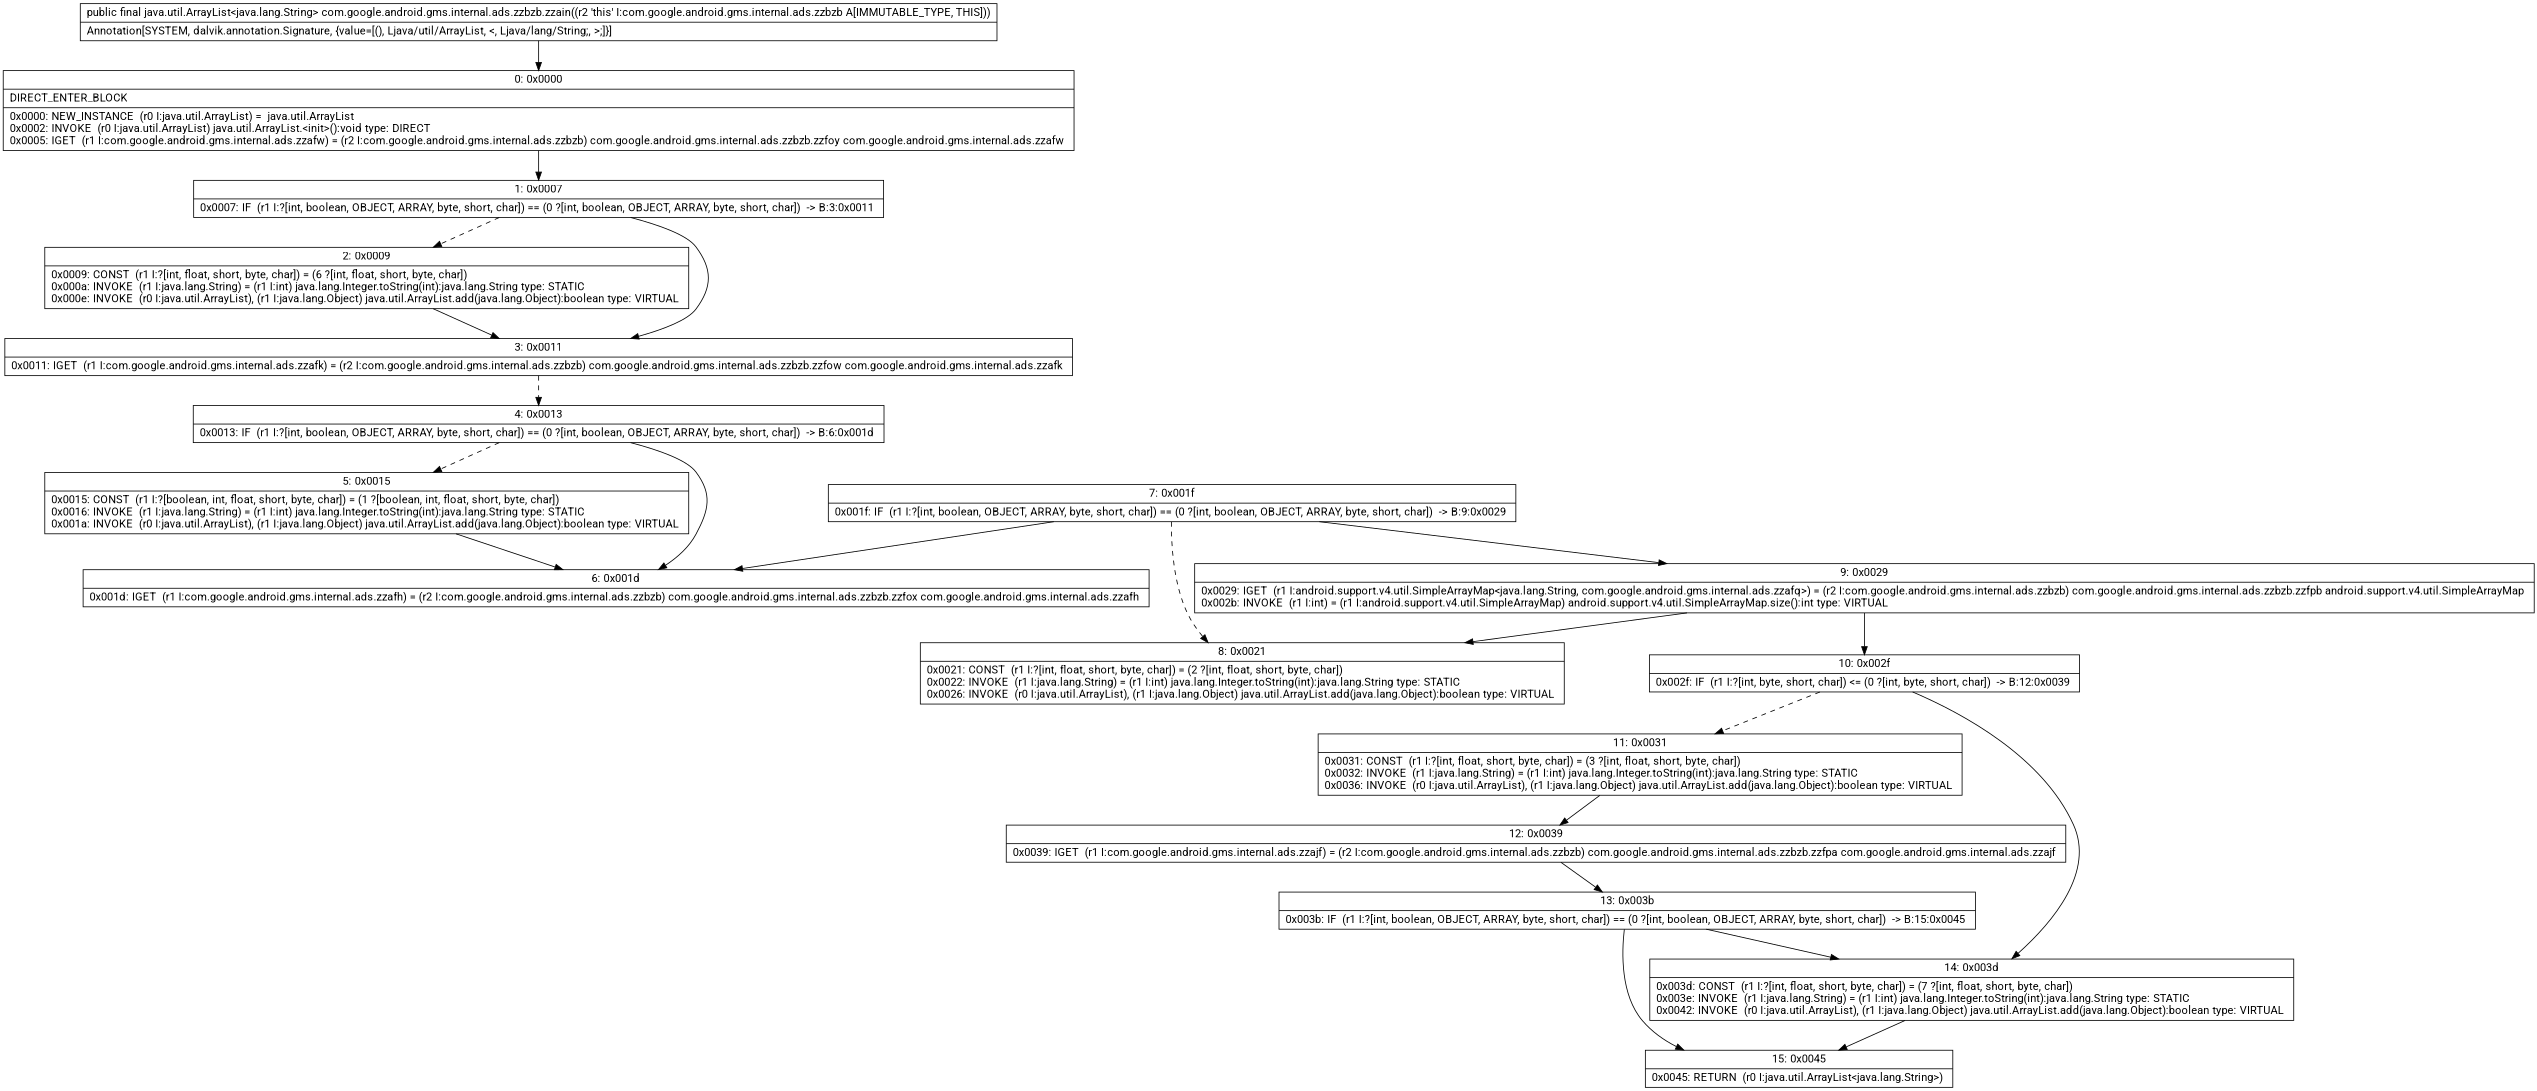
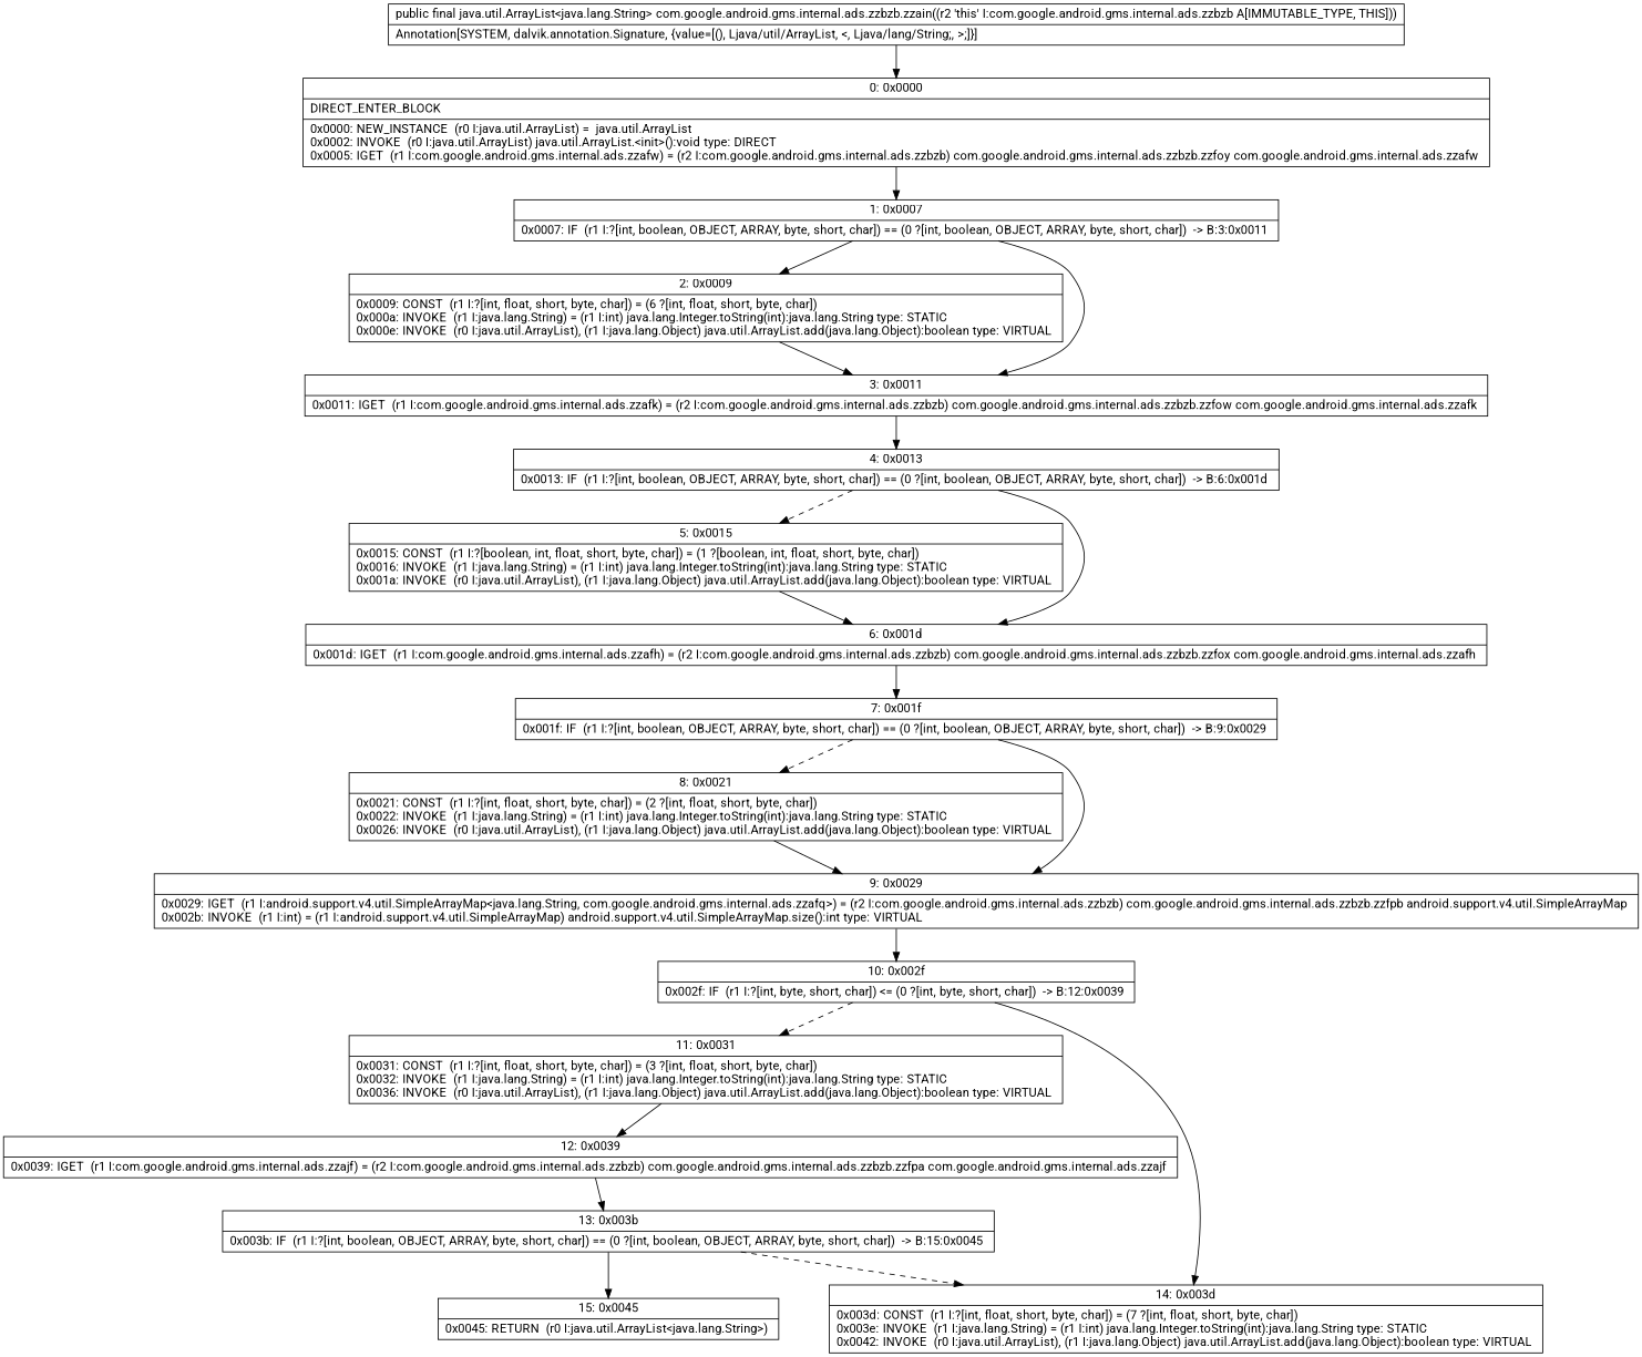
  digraph {
    fontname=Roboto
    node [fontname=Roboto shape=record]
    edge [fontname=Roboto]
    n1 [label="{0\:\ 0x0000|DIRECT_ENTER_BLOCK\l|0x0000: NEW_INSTANCE  (r0 I:java.util.ArrayList) =  java.util.ArrayList \l0x0002: INVOKE  (r0 I:java.util.ArrayList) java.util.ArrayList.\<init\>():void type: DIRECT \l0x0005: IGET  (r1 I:com.google.android.gms.internal.ads.zzafw) = (r2 I:com.google.android.gms.internal.ads.zzbzb) com.google.android.gms.internal.ads.zzbzb.zzfoy com.google.android.gms.internal.ads.zzafw \l}"]
    n2 [label="{1\:\ 0x0007|0x0007: IF  (r1 I:?[int, boolean, OBJECT, ARRAY, byte, short, char]) == (0 ?[int, boolean, OBJECT, ARRAY, byte, short, char])  \-\> B:3:0x0011 \l}"]
    n3 [label="{2\:\ 0x0009|0x0009: CONST  (r1 I:?[int, float, short, byte, char]) = (6 ?[int, float, short, byte, char]) \l0x000a: INVOKE  (r1 I:java.lang.String) = (r1 I:int) java.lang.Integer.toString(int):java.lang.String type: STATIC \l0x000e: INVOKE  (r0 I:java.util.ArrayList), (r1 I:java.lang.Object) java.util.ArrayList.add(java.lang.Object):boolean type: VIRTUAL \l}"]
    n4 [label="{3\:\ 0x0011|0x0011: IGET  (r1 I:com.google.android.gms.internal.ads.zzafk) = (r2 I:com.google.android.gms.internal.ads.zzbzb) com.google.android.gms.internal.ads.zzbzb.zzfow com.google.android.gms.internal.ads.zzafk \l}"]
    n5 [label="{4\:\ 0x0013|0x0013: IF  (r1 I:?[int, boolean, OBJECT, ARRAY, byte, short, char]) == (0 ?[int, boolean, OBJECT, ARRAY, byte, short, char])  \-\> B:6:0x001d \l}"]
    n6 [label="{5\:\ 0x0015|0x0015: CONST  (r1 I:?[boolean, int, float, short, byte, char]) = (1 ?[boolean, int, float, short, byte, char]) \l0x0016: INVOKE  (r1 I:java.lang.String) = (r1 I:int) java.lang.Integer.toString(int):java.lang.String type: STATIC \l0x001a: INVOKE  (r0 I:java.util.ArrayList), (r1 I:java.lang.Object) java.util.ArrayList.add(java.lang.Object):boolean type: VIRTUAL \l}"]
    n7 [label="{6\:\ 0x001d|0x001d: IGET  (r1 I:com.google.android.gms.internal.ads.zzafh) = (r2 I:com.google.android.gms.internal.ads.zzbzb) com.google.android.gms.internal.ads.zzbzb.zzfox com.google.android.gms.internal.ads.zzafh \l}"]
    n8 [label="{7\:\ 0x001f|0x001f: IF  (r1 I:?[int, boolean, OBJECT, ARRAY, byte, short, char]) == (0 ?[int, boolean, OBJECT, ARRAY, byte, short, char])  \-\> B:9:0x0029 \l}"]
    n9 [label="{8\:\ 0x0021|0x0021: CONST  (r1 I:?[int, float, short, byte, char]) = (2 ?[int, float, short, byte, char]) \l0x0022: INVOKE  (r1 I:java.lang.String) = (r1 I:int) java.lang.Integer.toString(int):java.lang.String type: STATIC \l0x0026: INVOKE  (r0 I:java.util.ArrayList), (r1 I:java.lang.Object) java.util.ArrayList.add(java.lang.Object):boolean type: VIRTUAL \l}"]
    n10 [label="{9\:\ 0x0029|0x0029: IGET  (r1 I:android.support.v4.util.SimpleArrayMap\<java.lang.String, com.google.android.gms.internal.ads.zzafq\>) = (r2 I:com.google.android.gms.internal.ads.zzbzb) com.google.android.gms.internal.ads.zzbzb.zzfpb android.support.v4.util.SimpleArrayMap \l0x002b: INVOKE  (r1 I:int) = (r1 I:android.support.v4.util.SimpleArrayMap) android.support.v4.util.SimpleArrayMap.size():int type: VIRTUAL \l}"]
    n11 [label="{10\:\ 0x002f|0x002f: IF  (r1 I:?[int, byte, short, char]) \<= (0 ?[int, byte, short, char])  \-\> B:12:0x0039 \l}"]
    n12 [label="{11\:\ 0x0031|0x0031: CONST  (r1 I:?[int, float, short, byte, char]) = (3 ?[int, float, short, byte, char]) \l0x0032: INVOKE  (r1 I:java.lang.String) = (r1 I:int) java.lang.Integer.toString(int):java.lang.String type: STATIC \l0x0036: INVOKE  (r0 I:java.util.ArrayList), (r1 I:java.lang.Object) java.util.ArrayList.add(java.lang.Object):boolean type: VIRTUAL \l}"]
    n13 [label="{14\:\ 0x003d|0x003d: CONST  (r1 I:?[int, float, short, byte, char]) = (7 ?[int, float, short, byte, char]) \l0x003e: INVOKE  (r1 I:java.lang.String) = (r1 I:int) java.lang.Integer.toString(int):java.lang.String type: STATIC \l0x0042: INVOKE  (r0 I:java.util.ArrayList), (r1 I:java.lang.Object) java.util.ArrayList.add(java.lang.Object):boolean type: VIRTUAL \l}"]
    n14 [label="{12\:\ 0x0039|0x0039: IGET  (r1 I:com.google.android.gms.internal.ads.zzajf) = (r2 I:com.google.android.gms.internal.ads.zzbzb) com.google.android.gms.internal.ads.zzbzb.zzfpa com.google.android.gms.internal.ads.zzajf \l}"]
    n15 [label="{13\:\ 0x003b|0x003b: IF  (r1 I:?[int, boolean, OBJECT, ARRAY, byte, short, char]) == (0 ?[int, boolean, OBJECT, ARRAY, byte, short, char])  \-\> B:15:0x0045 \l}"]
    n16 [label="{15\:\ 0x0045|0x0045: RETURN  (r0 I:java.util.ArrayList\<java.lang.String\>) \l}"]
    n17 [label="{public final java.util.ArrayList\<java.lang.String\> com.google.android.gms.internal.ads.zzbzb.zzain((r2 'this' I:com.google.android.gms.internal.ads.zzbzb A[IMMUTABLE_TYPE, THIS]))  | Annotation[SYSTEM, dalvik.annotation.Signature, \{value=[(), Ljava\/util\/ArrayList, \<, Ljava\/lang\/String;, \>;]\}]\l}"]
    n1 -> n2
-   n2 -> n3 [style=dashed]
+   n2 -> n3 [style=solid]
    n2 -> n4
    n3 -> n4
-   n4 -> n5 [style=dashed]
+   n4 -> n5
    n5 -> n6 [style=dashed]
    n5 -> n7
    n6 -> n7
-   n8 -> n7
+   n7 -> n8
    n8 -> n9 [style=dashed]
    n8 -> n10
-   n10 -> n9
+   n9 -> n10
    n10 -> n11
    n11 -> n12 [style=dashed]
    n11 -> n13
    n12 -> n14
-   n13 -> n16
    n14 -> n15
-   n15 -> n13 [style=solid]
+   n15 -> n13 [style=dashed]
    n15 -> n16
    n17 -> n1
  }
